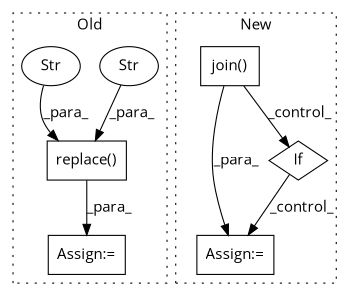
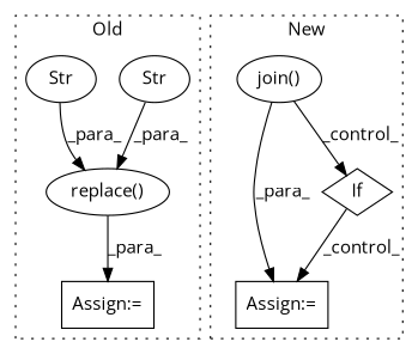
  digraph {
    fontname="Open Sans"
    node [a=75 fontname="Open Sans" l=3 shape=box]
    edge [fontname="Open Sans"]
-   n1 [l="14,1" label="replace()" s="1696,1718"]
+   n1 [l="14,1" label="replace()" s="1696,1718" shape=ellipse]
    n2 [a=66 l=2 label=Str s=1716 shape=ellipse]
    n3 [a=66 l=4 label=Str s=1710 shape=ellipse]
    n4 [a=68 label="Assign:=" s=1693]
-   n5 [l="13,38" label="join()" s="2012,2122"]
+   n5 [l="13,38" label="join()" s="2012,2122" shape=ellipse]
    n6 [a=68 label="Assign:=" s=2009]
    n7 [a=96 label=If s=1696 shape=diamond]
    subgraph cluster_1 {
      label=Old
      style=dotted
      n1
      n2
      n3
      n4
    }
    subgraph cluster_2 {
      label=New
      style=dotted
      n5
      n6
      n7
    }
    n1 -> n4 [label=_para_]
    n2 -> n1 [label=_para_]
    n3 -> n1 [label=_para_]
    n5 -> n6 [label=_para_]
    n5 -> n7 [label=_control_]
    n7 -> n6 [label=_control_]
  }
